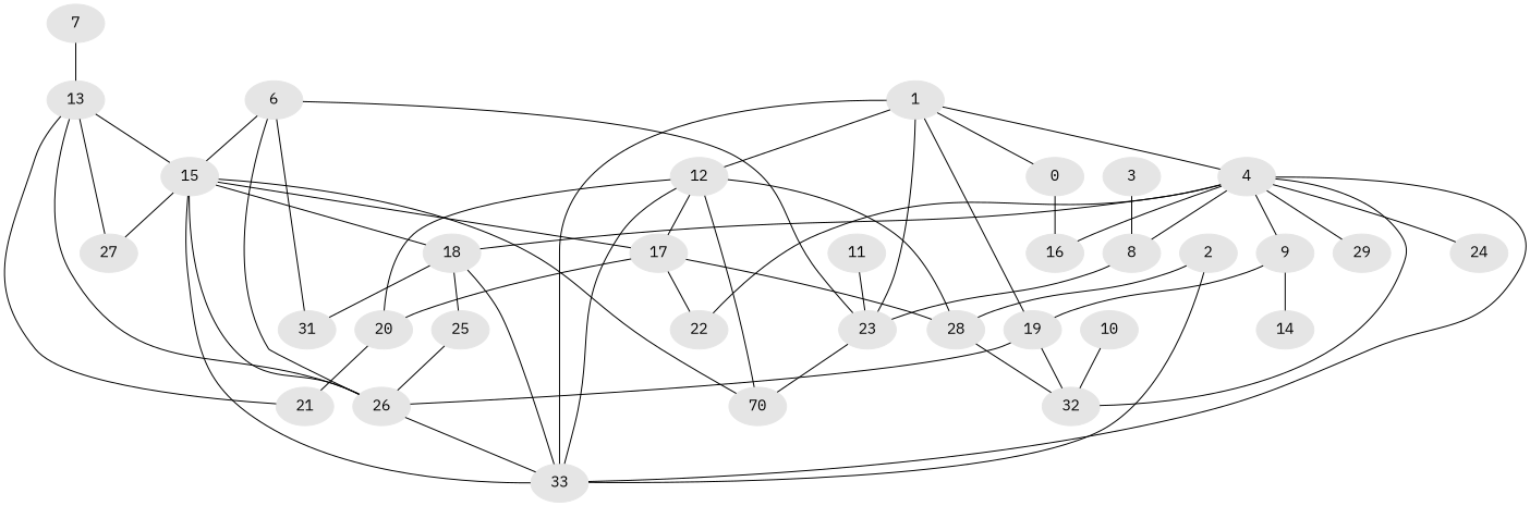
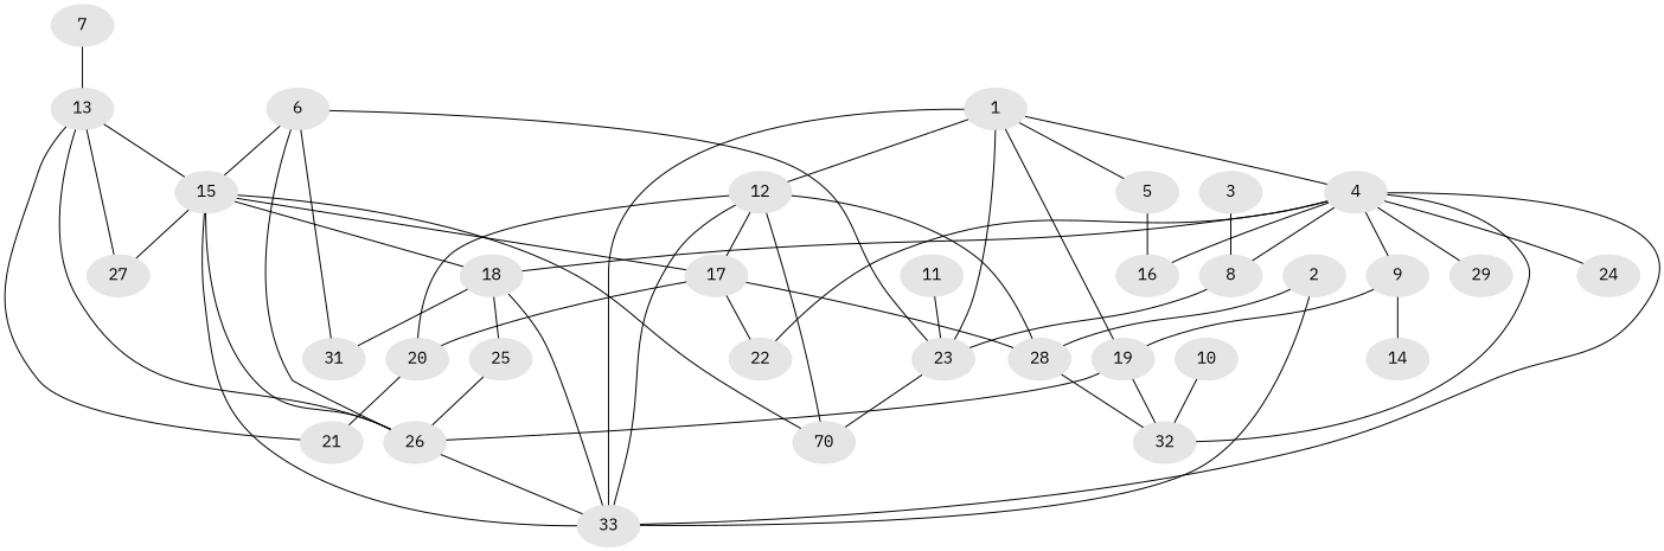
  graph {
    fontname="IBM Plex Mono"
    node [color=gray90 fontname="IBM Plex Mono" style=filled]
    edge [fontname="IBM Plex Mono" weight=1.0]
    1
    4
-   5 [label=0]
+   5
    12
    19
    23
    33
    8
    9
    16
    18
    22
    24
    29
    32
    28
    17
    20
    n19 [label=70]
    26
    2
    3
    14
    31
    25
    6
    15
    27
    7
    13
    21
    10
    11
    1 -- 4
    1 -- 5
    1 -- 12
    1 -- 19
    1 -- 23 [weight=2.0]
    1 -- 33
    4 -- 33
    4 -- 8
    4 -- 9
    4 -- 16 [weight=2.0]
    4 -- 18
    4 -- 22
    4 -- 24 [weight=2.0]
    4 -- 29
    4 -- 32
    5 -- 16
    12 -- 33
    12 -- 28
    12 -- 17
    12 -- 20
    12 -- n19
    19 -- 32
    19 -- 26
    23 -- n19
    8 -- 23
    9 -- 19
    9 -- 14
    18 -- 33
    18 -- 31 [weight=2.0]
    18 -- 25
    28 -- 32
    17 -- 22
    17 -- 28
    17 -- 20 [weight=2.0]
    20 -- 21
    26 -- 33
    2 -- 33
    2 -- 28
    3 -- 8
    25 -- 26
    6 -- 23
    6 -- 26
    6 -- 31
    6 -- 15
    15 -- 33
    15 -- 18
    15 -- 17
    15 -- n19
    15 -- 26
    15 -- 27
    7 -- 13
    13 -- 26
    13 -- 15
    13 -- 27
    13 -- 21
    10 -- 32
    11 -- 23
  }
